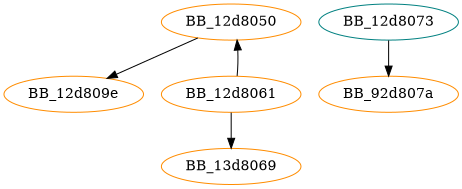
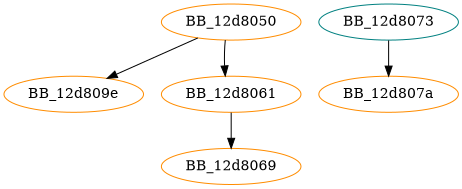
  digraph {
    fontname="DejaVu Serif"
    node [color=darkorange fontname="DejaVu Serif"]
    edge [fontname="DejaVu Serif"]
    n1 [label=BB_12d809e]
    BB_12d8050
    BB_12d8061
-   BB_12d8069 [label=BB_13d8069]
+   BB_12d8069
    BB_12d8073 [color=teal]
-   BB_12d807a [label=BB_92d807a]
+   BB_12d807a
    BB_12d8050 -> n1
-   BB_12d8061 -> BB_12d8050
+   BB_12d8050 -> BB_12d8061
    BB_12d8061 -> BB_12d8069
    BB_12d8073 -> BB_12d807a
  }
